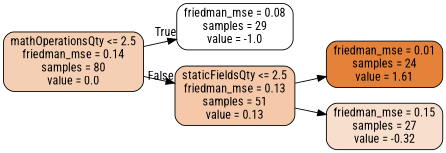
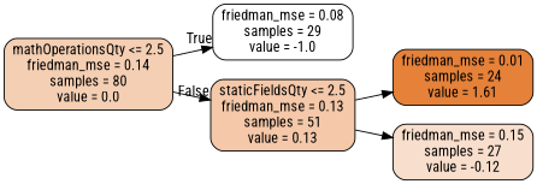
  digraph {
    rankdir=LR
    fontname="Roboto Condensed"
    node [color=black fontname="Roboto Condensed" shape=box style="filled, rounded"]
    edge [fontname="Roboto Condensed"]
    n1 [fillcolor="#f5cfb3" label="mathOperationsQty <= 2.5\nfriedman_mse = 0.14\nsamples = 80\nvalue = 0.0"]
    n2 [fillcolor="#ffffff" label="friedman_mse = 0.08\nsamples = 29\nvalue = -1.0"]
    n3 [fillcolor="#f4c8a9" label="staticFieldsQty <= 2.5\nfriedman_mse = 0.13\nsamples = 51\nvalue = 0.13"]
    n4 [fillcolor="#e58139" label="friedman_mse = 0.01\nsamples = 24\nvalue = 1.61"]
-   n5 [fillcolor="#f8decc" label="friedman_mse = 0.15\nsamples = 27\nvalue = -0.32"]
+   n5 [fillcolor="#f8decc" label="friedman_mse = 0.15\nsamples = 27\nvalue = -0.12"]
    n1 -> n2 [headlabel=True labelangle=45 labeldistance=2.5]
    n1 -> n3 [headlabel=False labelangle=-45 labeldistance=2.5]
    n3 -> n4
    n3 -> n5
  }
